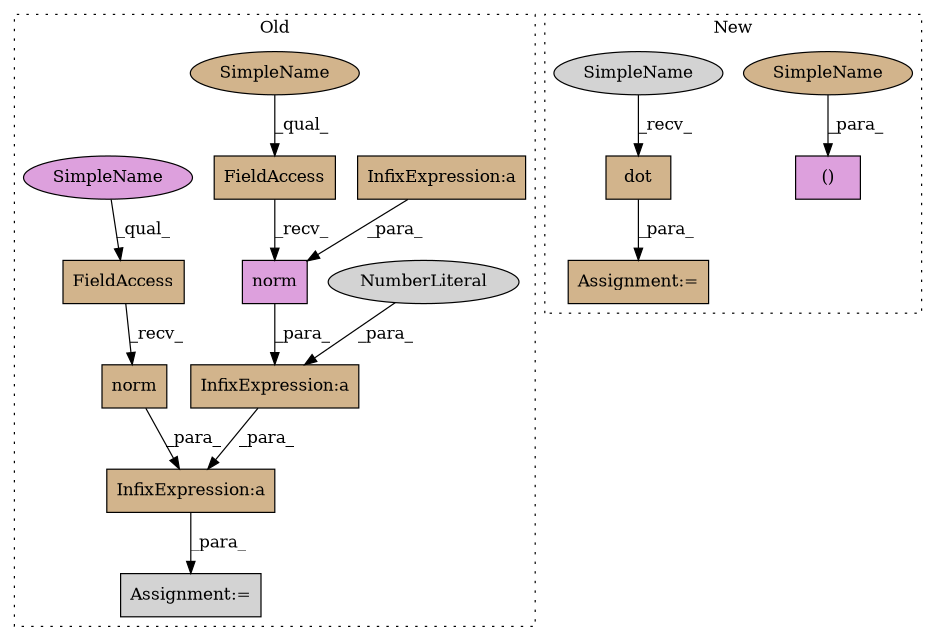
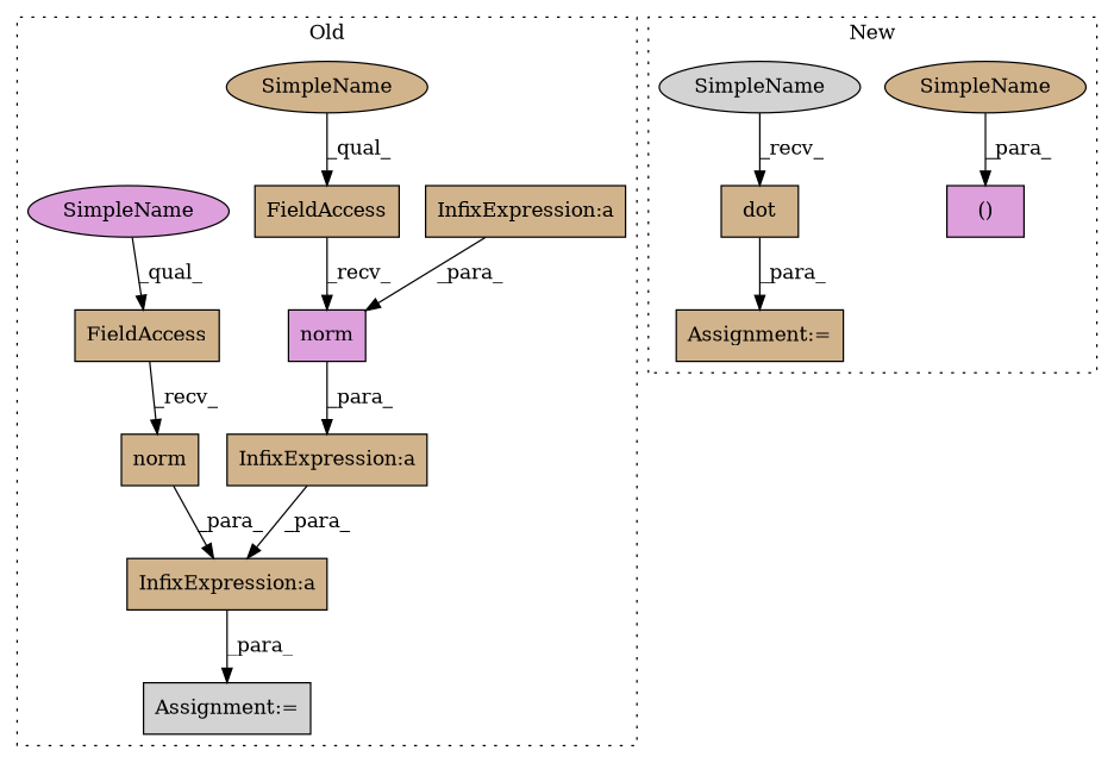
  digraph {
    node [a=42 l=1 s=567 shape=box style=filled fillcolor=tan]
    n1 [a=32 l="5,1" label=norm s="580,591" fillcolor=plum]
    n2 [a=7 label="Assignment:=" s=558 fillcolor=lightgrey]
    n3 [a=22 l=12 label=FieldAccess]
    n4 [a=22 l=12 label=FieldAccess s=596]
    n5 [a=27 l=3 label="InfixExpression:a" s=593]
    n6 [a=27 l=3 label="InfixExpression:a" s=564]
    n7 [a=27 l=3 label="InfixExpression:a" s=586]
-   n8 [a=34 l=3 label=NumberLiteral s=561 shape=ellipse fillcolor=lightgrey]
    n9 [a=32 l="5,1" label=norm s="609,615"]
    n10 [l=5 label=SimpleName shape=ellipse]
    n11 [l=5 label=SimpleName s=596 shape=ellipse fillcolor=plum]
    n12 [a=32 l="4,1" label=dot s="713,738"]
    n13 [a=106 l=30 label="()" s=657 fillcolor=plum]
    n14 [a=7 label="Assignment:=" s=710]
    n15 [label=SimpleName s=657 shape=ellipse]
    n16 [label=SimpleName s=711 shape=ellipse fillcolor=lightgrey]
    subgraph cluster_1 {
      label=Old
      style=dotted
      n1
      n2
      n3
      n4
      n5
      n6
      n7
-     n8
      n9
      n10
      n11
    }
    subgraph cluster_2 {
      label=New
      style=dotted
      n12
      n13
      n14
      n15
      n16
    }
    n1 -> n6 [label=_para_]
    n3 -> n1 [label=_recv_]
    n4 -> n9 [label=_recv_]
    n5 -> n2 [label=_para_]
    n6 -> n5 [label=_para_]
    n7 -> n1 [label=_para_]
-   n8 -> n6 [label=_para_]
    n9 -> n5 [label=_para_]
    n10 -> n3 [label=_qual_]
    n11 -> n4 [label=_qual_]
    n12 -> n14 [label=_para_]
    n15 -> n13 [label=_para_]
    n16 -> n12 [label=_recv_]
  }
